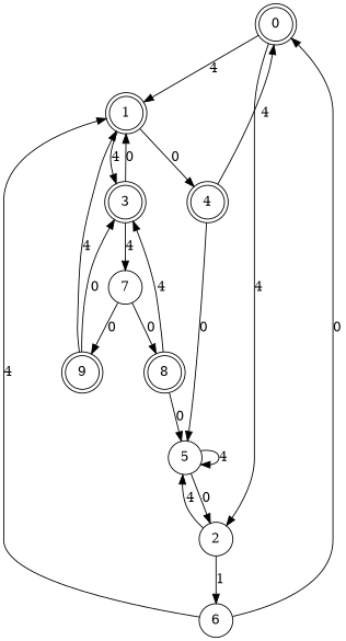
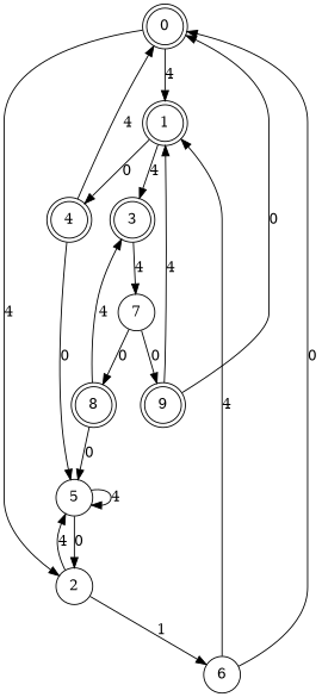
  digraph {
    node [shape=doublecircle]
    n1 [label=0]
    n2 [label=1]
    n3 [label=2 shape=circle]
    n4 [label=3]
    n5 [label=4]
    n6 [label=5 shape=circle]
    n7 [label=6 shape=circle]
    n8 [label=7 shape=circle]
    n9 [label=8]
    n10 [label=9]
    n1 -> n2 [label=4]
    n1 -> n3 [label=4]
    n2 -> n4 [label=4]
    n2 -> n5 [label=0]
    n3 -> n6 [label=4]
    n3 -> n7 [label=1]
-   n4 -> n2 [label=0]
    n4 -> n8 [label=4]
    n5 -> n1 [label=4]
    n5 -> n6 [label=0]
    n6 -> n3 [label=0]
    n6 -> n6 [label=4]
    n7 -> n1 [label=0]
    n7 -> n2 [label=4]
    n8 -> n9 [label=0]
    n8 -> n10 [label=0]
    n9 -> n4 [label=4]
    n9 -> n6 [label=0]
    n10 -> n2 [label=4]
-   n10 -> n4 [label=0]
+   n10 -> n1 [label=0]
  }
